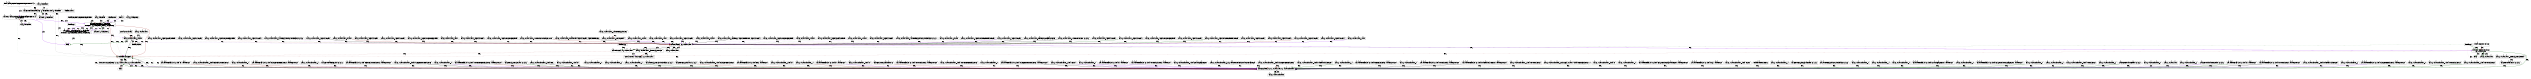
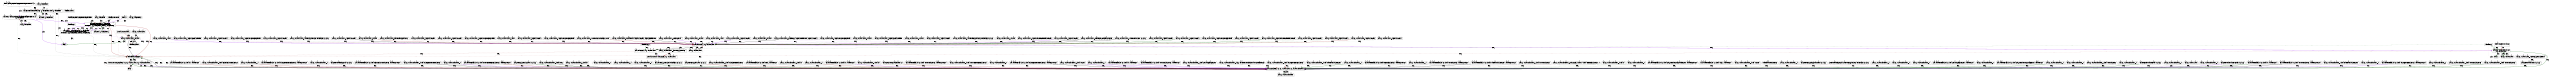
  digraph {
    node [shape=note]
    edge [arrowhead=diamond color=brown style=dashed]
    n1 [label="(Call,EnsureNullTerminatedString (g->deviceName, sizeof (g->deviceName)))" shape=folder]
    n2 [label="(Call,Dump (\"Calling IOCTL_DISK_GET_DRIVE_GEOMETRY on %ls\n\", g->deviceName))" shape=cylinder]
    n3 [label="(Call,sizeof (g->deviceName))" shape=folder]
    n4 [label="(MethodReturn,NTSTATUS)" shape=cylinder]
    n5 [label="(Block,)" shape=cylinder]
    n6 [label="(Call,TCDeviceIoControl (g->deviceName,\n\t\t\t\t\tIOCTL_DISK_GET_DRIVE_GEOMETRY,\n\t\t\t\t\tNULL, 0, &g->diskGeometry, sizeof (g->diskGeometry)))"]
    n7 [label="(Call,g->deviceName)" shape=cylinder]
    n8 [label="(Return,return TCCompleteIrp (Irp, Irp->IoStatus.Status, Irp->IoStatus.Information);)"]
    n9 [label="(Call,ntStatus = TCDeviceIoControl (g->deviceName,\n\t\t\t\t\tIOCTL_DISK_GET_DRIVE_GEOMETRY,\n\t\t\t\t\tNULL, 0, &g->diskGeometry, sizeof (g->diskGeometry)))"]
    n10 [label="(Call,sizeof (g->diskGeometry))" shape=folder]
    n11 [label="(Call,Irp->IoStatus.Status = ntStatus)" shape=cylinder]
    n12 [label="(Call,NT_SUCCESS (Irp->IoStatus.Status))" shape=cylinder]
    n13 [label="(Identifier,ntStatus)" shape=cylinder]
    n14 [label="(Call,!NT_SUCCESS (Irp->IoStatus.Status))" shape=folder]
    n15 [label="(Call,Dump (\"IOCTL error 0x%08x\n\", Irp->IoStatus.Status))" shape=folder]
    n16 [label="(Call,TCCompleteIrp (Irp, Irp->IoStatus.Status, Irp->IoStatus.Information))"]
    n17 [label="(Call,Irp->IoStatus.Status)" shape=cylinder]
    n18 [label="(ControlStructure,if (!NT_SUCCESS (Irp->IoStatus.Status)))" shape=folder]
    n19 [label="(Block,)" shape=cylinder]
    n20 [label="(Call,Irp->IoStatus.Status)" shape=cylinder]
    n21 [label="(Call,Irp->IoStatus.Information)" shape=folder]
    n22 [label="(Block,)" shape=cylinder]
    n23 [label="(Call,Irp->IoStatus.Status = STATUS_SUCCESS)"]
    n24 [label="(Call,ValidateIOBufferSize (Irp, sizeof (int), ValidateOutput))" shape=folder]
    n25 [label="(Call,Irp->IoStatus.Status = StartDecoySystemWipe (DeviceObject, Irp, irpSp))" shape=cylinder]
    n26 [label="(Call,Irp->IoStatus.Status = STATUS_SUCCESS)"]
    n27 [label="(Call,Irp->IoStatus.Information = sizeof (RESOLVE_SYMLINK_STRUCT))" shape=cylinder]
    n28 [label="(Call,Irp->IoStatus.Status = ntStatus)" shape=cylinder]
    n29 [label="(Call,Irp->IoStatus.Status = AbortBootEncryptionSetup())" shape=cylinder]
    n30 [label="(Call,Irp->IoStatus.Information = 0)" shape=folder]
    n31 [label="(Identifier,irpSp)"]
    n32 [label="(Call,Irp->IoStatus.Status = STATUS_SUCCESS)" shape=cylinder]
    n33 [label="(Call,ValidateIOBufferSize (Irp, sizeof (DISK_GEOMETRY_EX_STRUCT), ValidateInputOutput))"]
    n34 [label="(Call,Irp->IoStatus.Information = 0)"]
    n35 [label="(Call,Irp->IoStatus.Status = STATUS_SUCCESS)" shape=folder]
    n36 [label="(Call,GetBootLoaderFingerprint (Irp, irpSp))" shape=cylinder]
    n37 [label="(Call,ValidateIOBufferSize (Irp, sizeof (RESOLVE_SYMLINK_STRUCT), ValidateInputOutput))"]
    n38 [label="(Call,Irp->IoStatus.Information = sizeof (DISK_PARTITION_INFO_STRUCT))"]
    n39 [label="(Call,Irp->IoStatus.Information = 0)"]
    n40 [label="(Call,ValidateIOBufferSize (Irp, sizeof (VOLUME_PROPERTIES_STRUCT), ValidateInputOutput))"]
    n41 [label="(Call,GetDecoySystemWipeStatus (Irp, irpSp))"]
    n42 [label="(Identifier,ntStatus)"]
    n43 [label="(Literal,0)" shape=folder]
    n44 [label="(Call,g->deviceName)"]
    n45 [label="(Call,Irp->IoStatus.Information = sizeof (LONG))" shape=cylinder]
    n46 [label="(Call,Irp->IoStatus.Information = sizeof (int))" shape=folder]
    n47 [label="(Call,Irp->IoStatus.Status = STATUS_INVALID_PARAMETER)"]
    n48 [label="(Call,Irp->IoStatus.Status = status)" shape=cylinder]
    n49 [label="(Call,Irp->IoStatus.Status = GetDecoySystemWipeResult())"]
    n50 [label="(Call,GetBootLoaderVersion (Irp, irpSp))"]
    n51 [label="(Call,Irp->IoStatus.Status = STATUS_SUCCESS)" shape=cylinder]
    n52 [label="(Call,Irp->IoStatus.Status = STATUS_INVALID_PARAMETER)"]
    n53 [label="(Call,Irp->IoStatus.Information = 0)" shape=cylinder]
    n54 [label="(Call,Irp->IoStatus.Status = MountDevice (DeviceObject, mount))"]
    n55 [label="(Call,Irp->IoStatus.Information = 0)"]
    n56 [label="(Call,Irp->IoStatus.Information = 0)" shape=folder]
    n57 [label="(Call,StartDecoySystemWipe (DeviceObject, Irp, irpSp))"]
    n58 [label="(Call,GetBootEncryptionStatus (Irp, irpSp))" shape=folder]
    n59 [label="(Call,Irp->IoStatus.Information = sizeof (DISK_GEOMETRY_STRUCT))" shape=cylinder]
    n60 [label="(Call,ValidateIOBufferSize (Irp, sizeof (LONG), ValidateOutput))" shape=cylinder]
    n61 [label="(Call,Irp->IoStatus.Information = sizeof (int))"]
    n62 [label="(Call,Irp->IoStatus.Information = 0)" shape=folder]
    n63 [label="(Literal,\"Calling IOCTL_DISK_GET_DRIVE_GEOMETRY on %ls\n\")" shape=cylinder]
    n64 [label="(Call,ValidateIOBufferSize (Irp, sizeof (int), ValidateOutput))"]
    n65 [label="(Call,Irp->IoStatus.Status = PortableMode ? STATUS_SUCCESS : STATUS_PIPE_EMPTY)" shape=cylinder]
    n66 [label="(Call,Irp->IoStatus.Status = GetSetupResult())"]
    n67 [label="(Call,Irp->IoStatus.Information = sizeof (int))" shape=folder]
    n68 [label="(Call,IoGetCurrentIrpStackLocation (Irp))" shape=cylinder]
    n69 [label="(Call,&g->diskGeometry)" shape=cylinder]
    n70 [label="(Call,ValidateIOBufferSize (Irp, sizeof (UNMOUNT_STRUCT), ValidateInputOutput))"]
    n71 [label="(Identifier,IOCTL_DISK_GET_DRIVE_GEOMETRY)" shape=cylinder]
    n72 [label="(Call,Irp->IoStatus.Information = sizeof (VOLUME_PROPERTIES_STRUCT))" shape=folder]
    n73 [label="(Call,Irp->IoStatus.Status = ntStatus)" shape=folder]
    n74 [label="(Call,Irp->IoStatus.Status = status)"]
    n75 [label="(Call,Irp->IoStatus.Information = 0)" shape=cylinder]
    n76 [label="(Call,ValidateIOBufferSize (Irp, sizeof (DISK_PARTITION_INFO_STRUCT), ValidateInputOutput))" shape=folder]
    n77 [label="(Call,Irp->IoStatus.Information = sizeof (*request))"]
    n78 [label="(Call,Irp->IoStatus.Information = 0)" shape=folder]
    n79 [label="(Call,ValidateIOBufferSize (Irp, sizeof (int), ValidateOutput))" shape=cylinder]
    n80 [label="(Call,ValidateIOBufferSize (Irp, sizeof (MOUNT_LIST_STRUCT), ValidateOutput))"]
    n81 [label="(Call,Irp->IoStatus.Information = sizeof (GetWarningFlagsRequest))" shape=cylinder]
    n82 [label="(Call,Irp->IoStatus.Status = STATUS_SUCCESS)" shape=folder]
    n83 [label="(Call,Irp->IoStatus.Information = irpSp->Parameters.DeviceIoControl.OutputBufferLength)" shape=cylinder]
    n84 [label="(Call,Irp->IoStatus.Information = sizeof (DISK_GEOMETRY_EX_STRUCT))" shape=folder]
    n85 [label="(Call,Irp->IoStatus.Information = sizeof (ProbeRealDriveSizeRequest))"]
    n86 [label="(Call,Irp->IoStatus.Status = ntStatus)" shape=cylinder]
    n87 [label="(Call,Irp->IoStatus.Information = 0)"]
    n88 [label="(Call,ValidateIOBufferSize (Irp, sizeof (OPEN_TEST_STRUCT), ValidateInputOutput))" shape=cylinder]
    n89 [label="(Call,Irp->IoStatus.Status = cacheEmpty ? STATUS_PIPE_EMPTY : STATUS_SUCCESS)"]
    n90 [label="(Identifier,Irp)"]
    n91 [label="(Call,Irp->IoStatus.Information = 0)" shape=folder]
    n92 [label="(Call,ValidateIOBufferSize (Irp, sizeof (MOUNT_STRUCT), ValidateInputOutput))" shape=cylinder]
    n93 [label="(Call,ValidateIOBufferSize (Irp, sizeof (ProbeRealDriveSizeRequest), ValidateInputOutput))" shape=folder]
    n94 [label="(Call,Irp->IoStatus.Information = sizeof (UNMOUNT_STRUCT))"]
    n95 [label="(Call,Irp->IoStatus.Information = NT_SUCCESS (ntStatus) ? sizeof (OPEN_TEST_STRUCT) : 0)" shape=cylinder]
    n96 [label="(Call,Irp->IoStatus.Status = STATUS_INVALID_PARAMETER)" shape=folder]
    n97 [label="(Call,Irp->IoStatus.Status = ntStatus)" shape=cylinder]
    n98 [label="(Call,Irp->IoStatus.Information = sizeof (int))" shape=folder]
    n99 [label="(Call,Irp->IoStatus.Information = 0)"]
    n100 [label="(Call,Irp->IoStatus.Status = STATUS_ACCESS_DENIED)" shape=cylinder]
    n101 [label="(Call,Irp->IoStatus.Status = ntStatus)" shape=folder]
    n102 [label="(Call,ValidateIOBufferSize (Irp, sizeof (GetSystemDriveConfigurationRequest), ValidateInputOutput))" shape=cylinder]
    n103 [label="(Call,Irp->IoStatus.Status = STATUS_SUCCESS)" shape=cylinder]
    n104 [label="(Call,ValidateIOBufferSize (Irp, sizeof (uint32), ValidateOutput))"]
    n105 [label="(Call,Irp->IoStatus.Information = sizeof (*request))"]
    n106 [label="(Call,Irp->IoStatus.Status = StartBootEncryptionSetup (DeviceObject, Irp, irpSp))" shape=cylinder]
    n107 [label="(Call,Irp->IoStatus.Status = ntStatus)" shape=folder]
    n108 [label="(MethodParameterIn,PIRP Irp)" shape=cylinder]
    n109 [label="(Identifier,Irp)" shape=folder]
    n110 [label="(ControlStructure,break;)" shape=folder]
    n111 [label="(Call,Irp->IoStatus.Information = 0)"]
    n112 [label="(Call,Irp->IoStatus.Status = STATUS_INSUFFICIENT_RESOURCES)"]
    n113 [label="(Call,g->deviceName)" shape=cylinder]
    n114 [label="(Call,GetBootEncryptionAlgorithmName (Irp, irpSp))"]
-   n115 [label="(Identifier,NULL)" shape=folder]
+   n115 [label="(Identifier,UNMOUNT)" shape=folder]
    n116 [label="(Call,Irp->IoStatus.Status = STATUS_SUCCESS)" shape=folder]
    n117 [label="(Call,Irp->IoStatus.Status = ReadRegistryConfigFlags (FALSE))" shape=folder]
-   n118 [label="(Call,StartBootEncryptionSetup (DeviceObject, Irp, irpSp))" shape=cylinder]
+   n118 [label="(GetBootLoaderFingerprint,StartBootEncryptionSetup (DeviceObject, Irp, irpSp))" shape=cylinder]
    n119 [label="(Call,Irp->IoStatus.Information = 0)" shape=folder]
    n120 [label="(Call,Irp->IoStatus.Information = 0)"]
    n121 [label="(Call,Irp->IoStatus.Status = WriteBootDriveSector (Irp, irpSp))"]
    n122 [label="(Call,Irp->IoStatus.Information = 0)"]
    n123 [label="(Call,ValidateIOBufferSize (Irp, sizeof (GetWarningFlagsRequest), ValidateOutput))" shape=folder]
    n124 [label="(Call,Irp->IoStatus.Information = 0)" shape=cylinder]
    n125 [label="(Call,ValidateIOBufferSize (Irp, sizeof (GetSystemDriveDumpConfigRequest), ValidateOutput))" shape=folder]
    n126 [label="(Call,Irp->IoStatus.Status = STATUS_SUCCESS)" shape=cylinder]
    n127 [label="(Call,Irp->IoStatus.Information = 0)" shape=folder]
    n128 [label="(Call,Irp->IoStatus.Status = STATUS_SUCCESS)" shape=folder]
    n129 [label="(Call,Irp->IoStatus.Status = STATUS_INVALID_PARAMETER)"]
    n130 [label="(Call,Irp->IoStatus.Information = 0)"]
    n131 [label="(Call,Irp->IoStatus.Status = STATUS_SUCCESS)" shape=folder]
    n132 [label="(Call,Irp->IoStatus.Information = sizeof (MOUNT_STRUCT))" shape=cylinder]
    n133 [label="(Call,Irp->IoStatus.Information = 0)" shape=folder]
    n134 [label="(Call,Irp->IoStatus.Status = STATUS_INSUFFICIENT_RESOURCES)"]
    n135 [label="(Literal,\"IOCTL error 0x%08x\n\")" shape=folder]
    n136 [label="(Call,ReopenBootVolumeHeader (Irp, irpSp))" shape=cylinder]
    n137 [label="(Call,Irp->IoStatus.Information = 0)" shape=cylinder]
    n138 [label="(Call,Irp->IoStatus.Status)"]
    n139 [label="(Call,Irp->IoStatus.Status = STATUS_SUCCESS)"]
    n140 [label="(Call,Irp->IoStatus.Status = STATUS_SUCCESS)" shape=cylinder]
    n141 [label="(Call,Irp->IoStatus.Status = AbortDecoySystemWipe())"]
    n142 [label="(Call,Irp->IoStatus.Information = 0)"]
    n143 [label="(Call,Irp->IoStatus.Status = STATUS_SUCCESS)"]
    n144 [label="(Call,GetBootDriveVolumeProperties (Irp, irpSp))" shape=cylinder]
    n145 [label="(Call,ValidateIOBufferSize (Irp, sizeof (int), ValidateOutput))"]
    n146 [label="(Call,Irp->IoStatus.Status = STATUS_SUCCESS)"]
    n147 [label="(Call,ValidateIOBufferSize (Irp, sizeof (UNMOUNT_STRUCT), ValidateInputOutput))" shape=folder]
    n148 [label="(Call,Irp->IoStatus.Information = sizeof (ProbeRealDriveSizeRequest))" shape=folder]
    n149 [label="(Call,Irp->IoStatus.Information = 0)" shape=folder]
    n150 [label="(Call,Irp->IoStatus.Status = status)" shape=folder]
    n151 [label="(Call,ValidateIOBufferSize (Irp, sizeof (DISK_GEOMETRY_STRUCT), ValidateInputOutput))"]
    n152 [label="(Call,Irp->IoStatus.Status = STATUS_ACCESS_DENIED)" shape=folder]
    n153 [label="(Call,Irp->IoStatus.Status = STATUS_SUCCESS)" shape=folder]
    n154 [label="(Call,Irp->IoStatus.Status)" shape=cylinder]
    n155 [label="(Call,Irp->IoStatus.Information = 0)" shape=cylinder]
    n156 [label="(Call,Irp->IoStatus.Status = STATUS_INVALID_PARAMETER)"]
    n157 [label="(Call,Irp->IoStatus.Information = sizeof (MOUNT_LIST_STRUCT))" shape=folder]
    n158 [label="(Call,Irp->IoStatus.Information = sizeof (UNMOUNT_STRUCT))"]
    n1 -> n2 [color=black label="DDG: " style=dotted]
    n1 -> n3 [color=purple label="CFG: " style=dotted]
    n1 -> n4 [color=black label="DDG: "]
    n1 -> n5 [color=black label="AST: "]
    n2 -> n4 [arrowhead=box color=darkgreen label="DDG: " style=dotted]
    n2 -> n5 [color=purple label="AST: " style=bold]
    n2 -> n6 [arrowhead=box color=purple label="DDG: " style=bold]
    n2 -> n7 [arrowhead=box color=purple label="CFG: " style=dotted]
    n3 -> n1 [arrowhead=box color=darkgreen label="AST: "]
    n4 -> n8 [arrowhead=box label="CFG: "]
    n6 -> n4 [arrowhead=box color=purple label="DDG: " style=dotted]
    n6 -> n4 [arrowhead=box label="DDG: " style=bold]
    n6 -> n4 [label="DDG: " style=bold]
    n6 -> n4 [arrowhead=box label="DDG: "]
    n6 -> n9 [color=darkgreen label="AST: "]
    n6 -> n9 [arrowhead=box color=purple label="DDG: " style=dotted]
    n6 -> n9 [color=purple label="DDG: " style=bold]
    n6 -> n9 [arrowhead=box color=purple label="DDG: " style=bold]
    n6 -> n9 [color=purple label="DDG: " style=dotted]
    n6 -> n9 [arrowhead=box label="DDG: " style=dotted]
    n6 -> n10 [color=purple label="CFG: " style=dotted]
    n7 -> n2 [arrowhead=box label="AST: "]
    n8 -> n4 [arrowhead=box color=darkgreen label="DDG: "]
    n8 -> n16 [arrowhead=box color=purple label="CFG: " style=bold]
    n8 -> n22 [label="AST: "]
    n9 -> n4 [color=black label="DDG: "]
    n9 -> n5 [arrowhead=box color=purple label="AST: " style=dotted]
    n9 -> n6 [arrowhead=box color=purple label="CFG: "]
    n9 -> n11 [color=purple label="DDG: "]
    n10 -> n6 [color=darkgreen label="AST: " style=bold]
    n11 -> n4 [arrowhead=box color=black label="DDG: " style=bold]
    n11 -> n5 [color=darkgreen label="AST: " style=bold]
    n11 -> n12 [color=purple label="DDG: "]
    n11 -> n13 [label="CFG: " style=dotted]
    n12 -> n14 [color=black label="AST: "]
    n12 -> n14 [arrowhead=box color=black label="DDG: " style=bold]
    n12 -> n15 [color=purple label="DDG: " style=bold]
    n12 -> n16 [label="DDG: " style=dotted]
    n12 -> n17 [color=black label="CFG: "]
    n13 -> n11 [arrowhead=box color=black label="AST: "]
    n14 -> n4 [arrowhead=box label="DDG: "]
    n14 -> n4 [label="DDG: " style=dotted]
    n14 -> n12 [label="CFG: " style=dotted]
    n14 -> n18 [arrowhead=box color=purple label="AST: " style=dotted]
    n15 -> n4 [label="DDG: "]
    n15 -> n16 [arrowhead=box color=darkgreen label="DDG: " style=bold]
    n15 -> n19 [arrowhead=box color=darkgreen label="AST: "]
    n15 -> n20 [arrowhead=box color=darkgreen label="CFG: " style=bold]
    n16 -> n4 [color=darkgreen label="DDG: "]
    n16 -> n4 [arrowhead=box label="DDG: "]
    n16 -> n4 [color=black label="DDG: " style=bold]
    n16 -> n4 [arrowhead=box color=darkgreen label="DDG: "]
    n16 -> n8 [arrowhead=box color=darkgreen label="AST: " style=bold]
    n16 -> n8 [color=black label="DDG: "]
    n16 -> n21 [color=darkgreen label="CFG: "]
    n17 -> n12 [arrowhead=box label="AST: "]
    n20 -> n15 [color=darkgreen label="AST: " style=bold]
    n21 -> n16 [color=black label="AST: " style=dotted]
    n23 -> n12 [arrowhead=box color=darkgreen label="DDG: "]
    n24 -> n16 [arrowhead=box label="DDG: " style=bold]
    n25 -> n12 [color=purple label="DDG: "]
    n26 -> n12 [color=black label="DDG: " style=bold]
    n27 -> n16 [label="DDG: "]
    n28 -> n12 [arrowhead=box label="DDG: " style=bold]
-   n29 -> n66 [arrowhead=box label="DDG: "]
+   n29 -> n12 [arrowhead=box label="DDG: "]
    n30 -> n16 [label="DDG: " style=bold]
    n31 -> n14 [arrowhead=box color=darkgreen label="DDG: " style=bold]
    n32 -> n12 [arrowhead=box label="DDG: "]
    n33 -> n16 [arrowhead=box color=purple label="DDG: "]
    n34 -> n16 [color=purple label="DDG: " style=dotted]
    n35 -> n12 [arrowhead=box label="DDG: "]
    n36 -> n16 [arrowhead=box color=darkgreen label="DDG: " style=dotted]
    n37 -> n16 [arrowhead=box color=darkgreen label="DDG: "]
    n38 -> n16 [color=black label="DDG: " style=bold]
    n39 -> n16 [color=purple label="DDG: " style=bold]
    n40 -> n16 [label="DDG: " style=bold]
    n41 -> n16 [color=darkgreen label="DDG: " style=bold]
    n42 -> n2 [arrowhead=box color=black label="CFG: "]
    n42 -> n9 [arrowhead=box color=purple label="AST: " style=dotted]
    n43 -> n6 [color=purple label="AST: " style=bold]
    n44 -> n1 [color=black label="AST: " style=dotted]
    n45 -> n16 [color=black label="DDG: " style=bold]
    n46 -> n16 [label="DDG: " style=dotted]
    n47 -> n12 [color=darkgreen label="DDG: " style=dotted]
    n48 -> n12 [color=black label="DDG: "]
    n49 -> n50 [color=black label="DDG: "]
    n50 -> n16 [arrowhead=box color=darkgreen label="DDG: " style=dotted]
    n51 -> n12 [arrowhead=box label="DDG: " style=dotted]
    n52 -> n12 [color=black label="DDG: " style=dotted]
    n53 -> n16 [color=darkgreen label="DDG: "]
    n54 -> n12 [arrowhead=box label="DDG: " style=bold]
    n55 -> n16 [color=black label="DDG: "]
    n56 -> n16 [color=darkgreen label="DDG: " style=bold]
    n57 -> n16 [arrowhead=box color=darkgreen label="DDG: " style=dotted]
    n58 -> n16 [label="DDG: " style=bold]
    n59 -> n16 [color=black label="DDG: "]
    n60 -> n16 [arrowhead=box color=black label="DDG: "]
    n61 -> n16 [color=black label="DDG: "]
    n62 -> n16 [label="DDG: " style=bold]
    n63 -> n1 [label="CFG: " style=dotted]
    n63 -> n2 [arrowhead=box color=purple label="AST: "]
    n64 -> n16 [arrowhead=box color=purple label="DDG: " style=bold]
    n65 -> n12 [color=black label="DDG: " style=bold]
    n66 -> n12 [color=purple label="DDG: " style=bold]
    n67 -> n16 [arrowhead=box label="DDG: "]
    n68 -> n16 [arrowhead=box label="DDG: " style=bold]
    n69 -> n6 [color=black label="AST: "]
    n70 -> n16 [arrowhead=box color=purple label="DDG: " style=dotted]
    n71 -> n6 [arrowhead=box label="AST: " style=dotted]
    n72 -> n16 [label="DDG: " style=dotted]
    n73 -> n12 [arrowhead=box color=black label="DDG: "]
    n74 -> n12 [arrowhead=box color=black label="DDG: " style=dotted]
    n75 -> n16 [label="DDG: " style=dotted]
    n76 -> n16 [color=black label="DDG: " style=bold]
    n77 -> n16 [arrowhead=box color=purple label="DDG: " style=bold]
    n78 -> n16 [arrowhead=box color=purple label="DDG: " style=bold]
    n79 -> n16 [arrowhead=box color=purple label="DDG: " style=bold]
    n80 -> n16 [arrowhead=box color=black label="DDG: " style=dotted]
    n81 -> n16 [color=black label="DDG: " style=dotted]
    n82 -> n12 [color=purple label="DDG: " style=bold]
    n83 -> n16 [arrowhead=box label="DDG: " style=dotted]
    n84 -> n16 [arrowhead=box label="DDG: " style=bold]
    n85 -> n16 [color=darkgreen label="DDG: " style=dotted]
    n86 -> n12 [arrowhead=box color=purple label="DDG: " style=dotted]
    n87 -> n16 [color=darkgreen label="DDG: " style=bold]
    n88 -> n16 [color=darkgreen label="DDG: "]
    n89 -> n12 [color=black label="DDG: " style=bold]
    n90 -> n14 [arrowhead=box color=darkgreen label="CFG: "]
    n90 -> n15 [color=darkgreen label="CFG: " style=bold]
    n90 -> n16 [label="AST: " style=dotted]
    n91 -> n16 [color=black label="DDG: "]
    n92 -> n16 [color=black label="DDG: "]
    n93 -> n16 [color=black label="DDG: " style=bold]
    n94 -> n16 [arrowhead=box color=black label="DDG: "]
    n95 -> n16 [arrowhead=box label="DDG: "]
    n96 -> n12 [color=purple label="DDG: "]
    n97 -> n12 [arrowhead=box color=purple label="DDG: "]
    n98 -> n16 [arrowhead=box color=darkgreen label="DDG: "]
    n99 -> n16 [arrowhead=box color=darkgreen label="DDG: "]
    n100 -> n12 [color=darkgreen label="DDG: "]
    n101 -> n12 [color=purple label="DDG: "]
    n102 -> n16 [arrowhead=box color=black label="DDG: " style=dotted]
    n103 -> n12 [label="DDG: " style=dotted]
    n104 -> n16 [label="DDG: " style=dotted]
    n105 -> n16 [color=darkgreen label="DDG: " style=dotted]
    n106 -> n12 [arrowhead=box label="DDG: " style=dotted]
    n107 -> n12 [color=black label="DDG: " style=dotted]
    n108 -> n16 [color=purple label="DDG: " style=dotted]
    n109 -> n9 [label="CFG: " style=dotted]
    n110 -> n11 [arrowhead=box label="CFG: " style=bold]
    n111 -> n16 [color=darkgreen label="DDG: "]
    n112 -> n12 [arrowhead=box label="DDG: "]
    n113 -> n6 [arrowhead=box label="AST: "]
    n114 -> n16 [color=black label="DDG: " style=dotted]
    n115 -> n6 [arrowhead=box color=black label="AST: " style=bold]
    n116 -> n12 [arrowhead=box color=purple label="DDG: " style=bold]
    n117 -> n12 [arrowhead=box color=black label="DDG: " style=bold]
    n118 -> n16 [arrowhead=box label="DDG: "]
    n119 -> n16 [label="DDG: "]
    n120 -> n16 [label="DDG: " style=dotted]
    n121 -> n12 [color=black label="DDG: " style=bold]
    n122 -> n16 [arrowhead=box color=purple label="DDG: "]
    n123 -> n16 [arrowhead=box color=darkgreen label="DDG: "]
    n124 -> n16 [color=black label="DDG: "]
    n125 -> n16 [color=darkgreen label="DDG: " style=dotted]
    n126 -> n12 [color=black label="DDG: " style=dotted]
    n127 -> n16 [color=darkgreen label="DDG: " style=bold]
    n128 -> n12 [arrowhead=box color=darkgreen label="DDG: " style=bold]
    n129 -> n12 [color=black label="DDG: " style=dotted]
    n130 -> n16 [arrowhead=box color=darkgreen label="DDG: "]
    n131 -> n12 [arrowhead=box color=black label="DDG: " style=dotted]
    n132 -> n16 [arrowhead=box color=purple label="DDG: " style=dotted]
    n133 -> n16 [color=black label="DDG: "]
    n134 -> n12 [color=darkgreen label="DDG: " style=bold]
    n135 -> n15 [label="AST: " style=bold]
    n136 -> n16 [arrowhead=box color=darkgreen label="DDG: " style=bold]
    n137 -> n16 [arrowhead=box color=purple label="DDG: " style=dotted]
    n138 -> n16 [color=black label="AST: "]
    n139 -> n12 [color=darkgreen label="DDG: "]
    n140 -> n12 [arrowhead=box color=darkgreen label="DDG: "]
    n141 -> n18 [arrowhead=box label="DDG: " style=bold]
    n142 -> n16 [color=black label="DDG: " style=dotted]
    n143 -> n12 [label="DDG: " style=bold]
    n144 -> n16 [color=purple label="DDG: " style=bold]
    n145 -> n16 [color=darkgreen label="DDG: " style=bold]
    n146 -> n12 [arrowhead=box color=darkgreen label="DDG: " style=dotted]
    n147 -> n16 [color=black label="DDG: " style=bold]
    n148 -> n16 [arrowhead=box color=purple label="DDG: "]
    n149 -> n16 [color=purple label="DDG: "]
    n150 -> n12 [arrowhead=box color=purple label="DDG: " style=bold]
    n151 -> n16 [arrowhead=box color=purple label="DDG: " style=bold]
    n152 -> n12 [color=black label="DDG: " style=dotted]
    n153 -> n12 [label="DDG: "]
    n154 -> n11 [arrowhead=box color=black label="AST: "]
    n155 -> n16 [color=darkgreen label="DDG: " style=dotted]
    n156 -> n12 [arrowhead=box label="DDG: "]
    n157 -> n16 [label="DDG: " style=dotted]
    n158 -> n16 [color=darkgreen label="DDG: " style=bold]
  }
